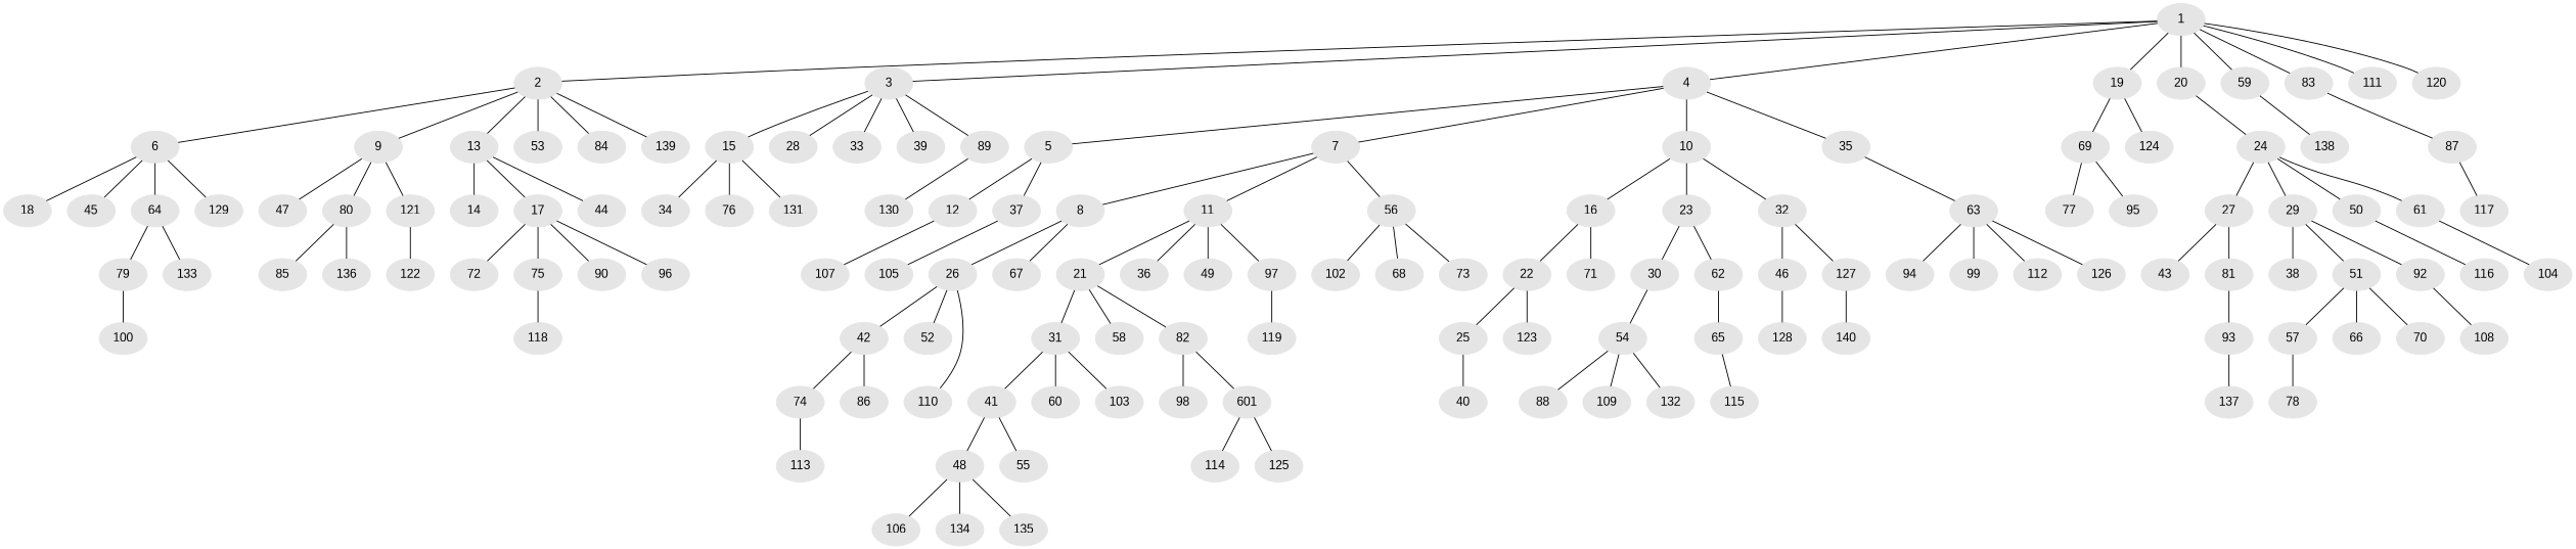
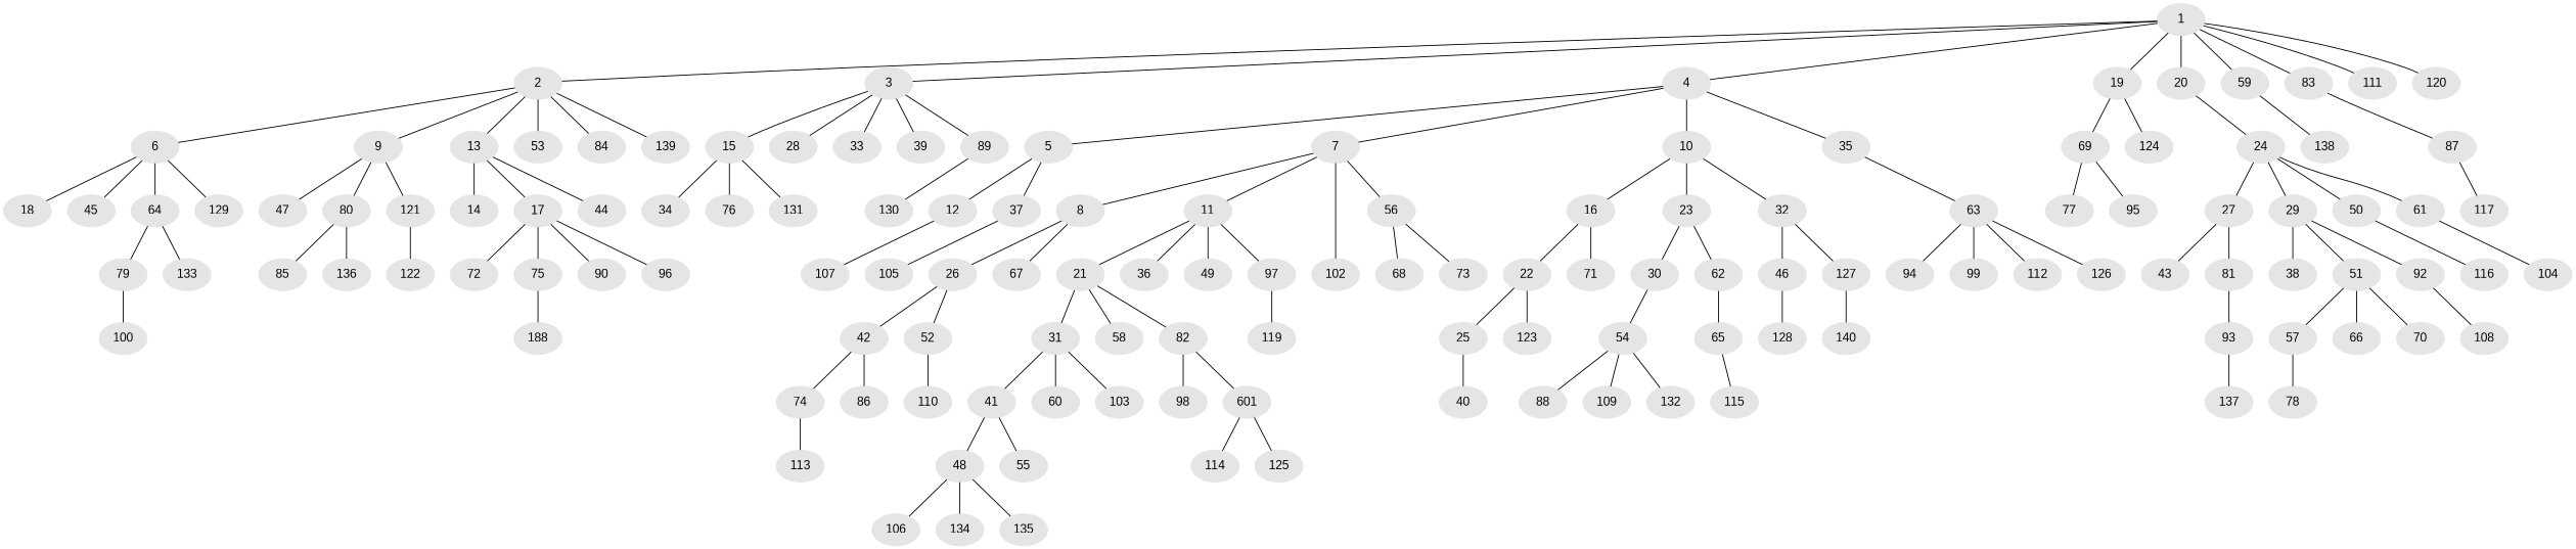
  graph {
    fontname="Liberation Sans"
    node [color=gray90 fontname="Liberation Sans" style=filled]
    edge [fontname="Liberation Sans"]
    1
    2
    3
    4
    19
    20
    59
    83
    111
    120
    6
    9
    13
    53
    84
    139
    15
    28
    33
    39
    89
    5
    7
    10
    35
    69
    124
    24
    138
    87
    18
    45
    64
    129
    47
    80
    121
    14
    17
    44
    34
    76
    131
    130
    12
    37
    8
    11
    102
    56
    16
    23
    32
    63
    107
    105
    79
    133
    26
    67
    21
    36
    49
    97
    42
    52
    85
    136
    122
    22
    71
    30
    62
    46
    127
    31
    58
    82
    68
    73
    119
    72
    75
    90
    96
    25
    123
-   118
+   118 [label=188]
    77
    95
    27
    29
    50
    61
    41
    60
    103
    98
    n99 [label=601]
    40
    54
    65
    43
    81
    38
    51
    92
    116
    104
    74
    86
    110
    93
    57
    66
    70
    108
    88
    109
    132
    48
    55
    128
    140
    94
    99
    112
    126
    106
    134
    135
    113
    78
    115
    100
    137
    114
    125
    117
    1 -- 2
    1 -- 3
    1 -- 4
    1 -- 19
    1 -- 20
    1 -- 59
    1 -- 83
    1 -- 111
    1 -- 120
    2 -- 6
    2 -- 9
    2 -- 13
    2 -- 53
    2 -- 84
    2 -- 139
    3 -- 15
    3 -- 28
    3 -- 33
    3 -- 39
    3 -- 89
    4 -- 5
    4 -- 7
    4 -- 10
    4 -- 35
    19 -- 69
    19 -- 124
    20 -- 24
    59 -- 138
    83 -- 87
    6 -- 18
    6 -- 45
    6 -- 64
    6 -- 129
    9 -- 47
    9 -- 80
    9 -- 121
    13 -- 14
    13 -- 17
    13 -- 44
    15 -- 34
    15 -- 76
    15 -- 131
    89 -- 130
    5 -- 12
    5 -- 37
    7 -- 8
    7 -- 11
-   56 -- 102
+   7 -- 102
    7 -- 56
    10 -- 16
    10 -- 23
    10 -- 32
    35 -- 63
    69 -- 77
    69 -- 95
    24 -- 27
    24 -- 29
    24 -- 50
    24 -- 61
    87 -- 117
    64 -- 79
    64 -- 133
    80 -- 85
    80 -- 136
    121 -- 122
    17 -- 72
    17 -- 75
    17 -- 90
    17 -- 96
    12 -- 107
    37 -- 105
    8 -- 26
    8 -- 67
    11 -- 21
    11 -- 36
    11 -- 49
    11 -- 97
    56 -- 68
    56 -- 73
    16 -- 22
    16 -- 71
    23 -- 30
    23 -- 62
    32 -- 46
    32 -- 127
    63 -- 94
    63 -- 99
    63 -- 112
    63 -- 126
    79 -- 100
    26 -- 42
    26 -- 52
    21 -- 31
    21 -- 58
    21 -- 82
    97 -- 119
    42 -- 74
    42 -- 86
-   26 -- 110
+   52 -- 110
    22 -- 25
    22 -- 123
    30 -- 54
    62 -- 65
    46 -- 128
    127 -- 140
    31 -- 41
    31 -- 60
    31 -- 103
    82 -- 98
    82 -- n99
    75 -- 118
    25 -- 40
    27 -- 43
    27 -- 81
    29 -- 38
    29 -- 51
    29 -- 92
    50 -- 116
    61 -- 104
    41 -- 48
    41 -- 55
    n99 -- 114
    n99 -- 125
    54 -- 88
    54 -- 109
    54 -- 132
    65 -- 115
    81 -- 93
    51 -- 57
    51 -- 66
    51 -- 70
    92 -- 108
    74 -- 113
    93 -- 137
    57 -- 78
    48 -- 106
    48 -- 134
    48 -- 135
  }
